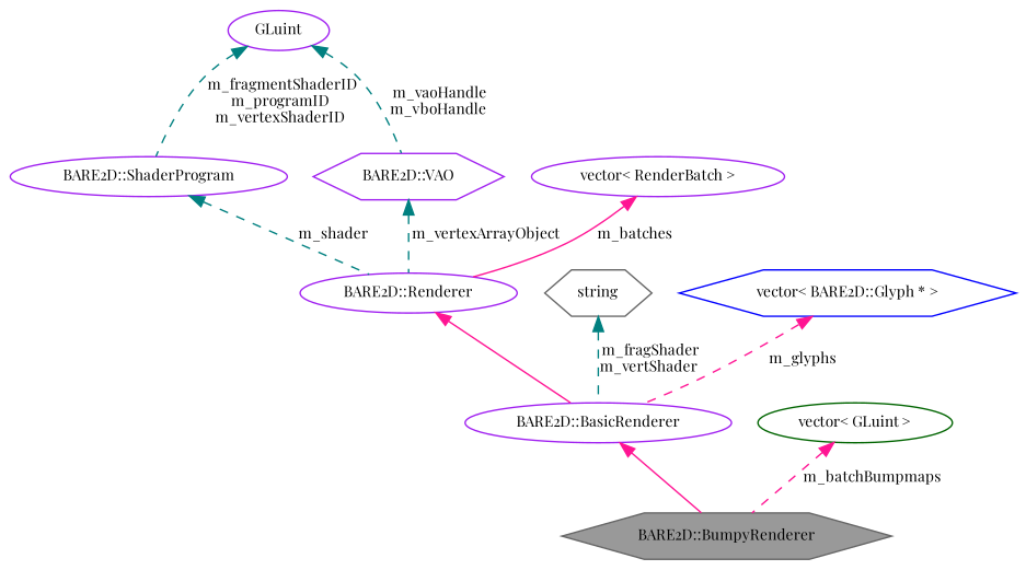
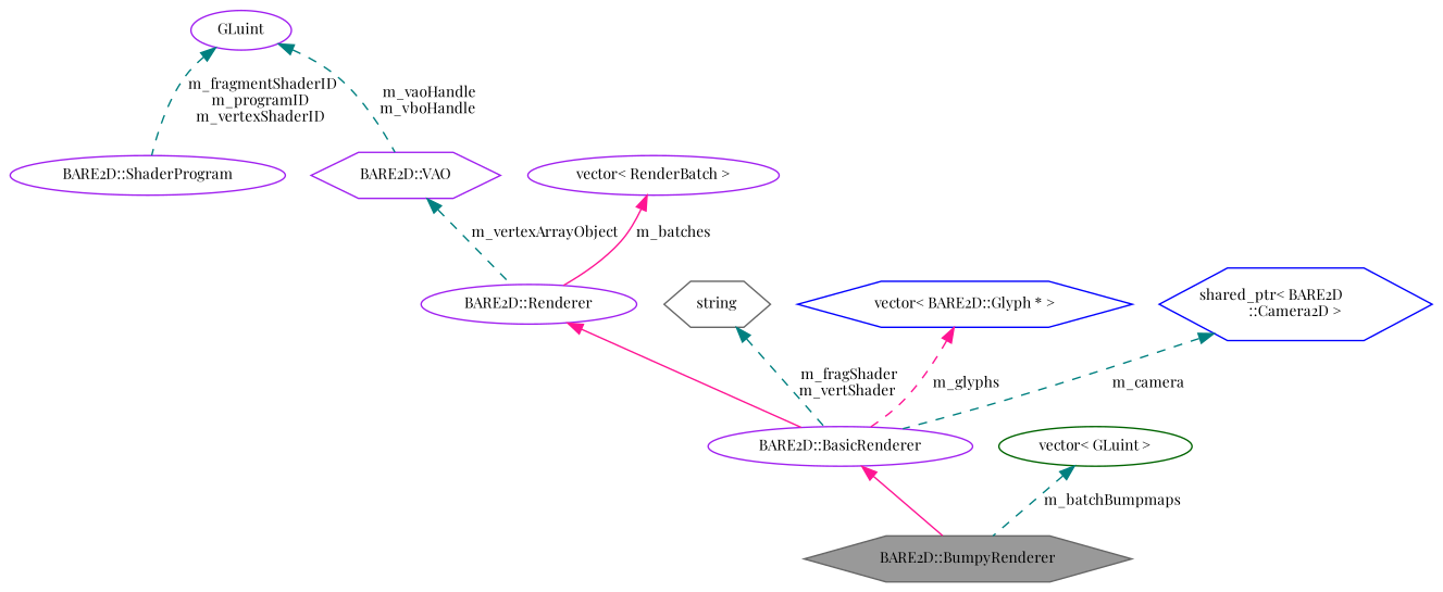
  digraph {
    fontname="Playfair Display"
    node [color=purple fillcolor=white fontname="Playfair Display" fontsize=10 shape=ellipse style=filled]
    edge [color=teal dir=back fontname="Playfair Display" fontsize=10 labelfontname=Helvetica labelfontsize=10 style=dashed]
    n1 [color=gray40 fillcolor=grey60 fontcolor=black height=0.2 label="BARE2D::BumpyRenderer" shape=hexagon width=0.4]
    n2 [height=0.2 label="BARE2D::BasicRenderer" width=0.4]
    n3 [height=0.2 label="BARE2D::Renderer" width=0.4]
    n4 [height=0.2 label="BARE2D::ShaderProgram" width=0.4]
    n5 [height=0.2 label="BARE2D::VAO" shape=hexagon width=0.4]
    n6 [height=0.2 label=GLuint width=0.4]
    n7 [height=0.2 label="vector\< RenderBatch \>" width=0.4]
    n8 [color=gray40 height=0.2 label=string shape=hexagon width=0.4]
    n9 [color=blue height=0.2 label="vector\< BARE2D::Glyph * \>" shape=hexagon width=0.4]
+   n10 [color=blue height=0.2 label="shared_ptr\< BARE2D\l::Camera2D \>" shape=hexagon width=0.4]
    n11 [color=darkgreen height=0.2 label="vector\< GLuint \>" width=0.4]
    n2 -> n1 [color=deeppink style=solid]
    n3 -> n2 [color=deeppink style=solid]
-   n4 -> n3 [label=" m_shader"]
    n5 -> n3 [label=" m_vertexArrayObject"]
    n6 -> n4 [label=" m_fragmentShaderID\nm_programID\nm_vertexShaderID"]
    n6 -> n5 [label=" m_vaoHandle\nm_vboHandle"]
    n7 -> n3 [color=deeppink label=" m_batches" style=solid]
    n8 -> n2 [label=" m_fragShader\nm_vertShader"]
    n9 -> n2 [color=deeppink label=" m_glyphs"]
-   n11 -> n1 [color=deeppink label=" m_batchBumpmaps"]
+   n10 -> n2 [label=" m_camera"]
+   n11 -> n1 [label=" m_batchBumpmaps"]
  }
